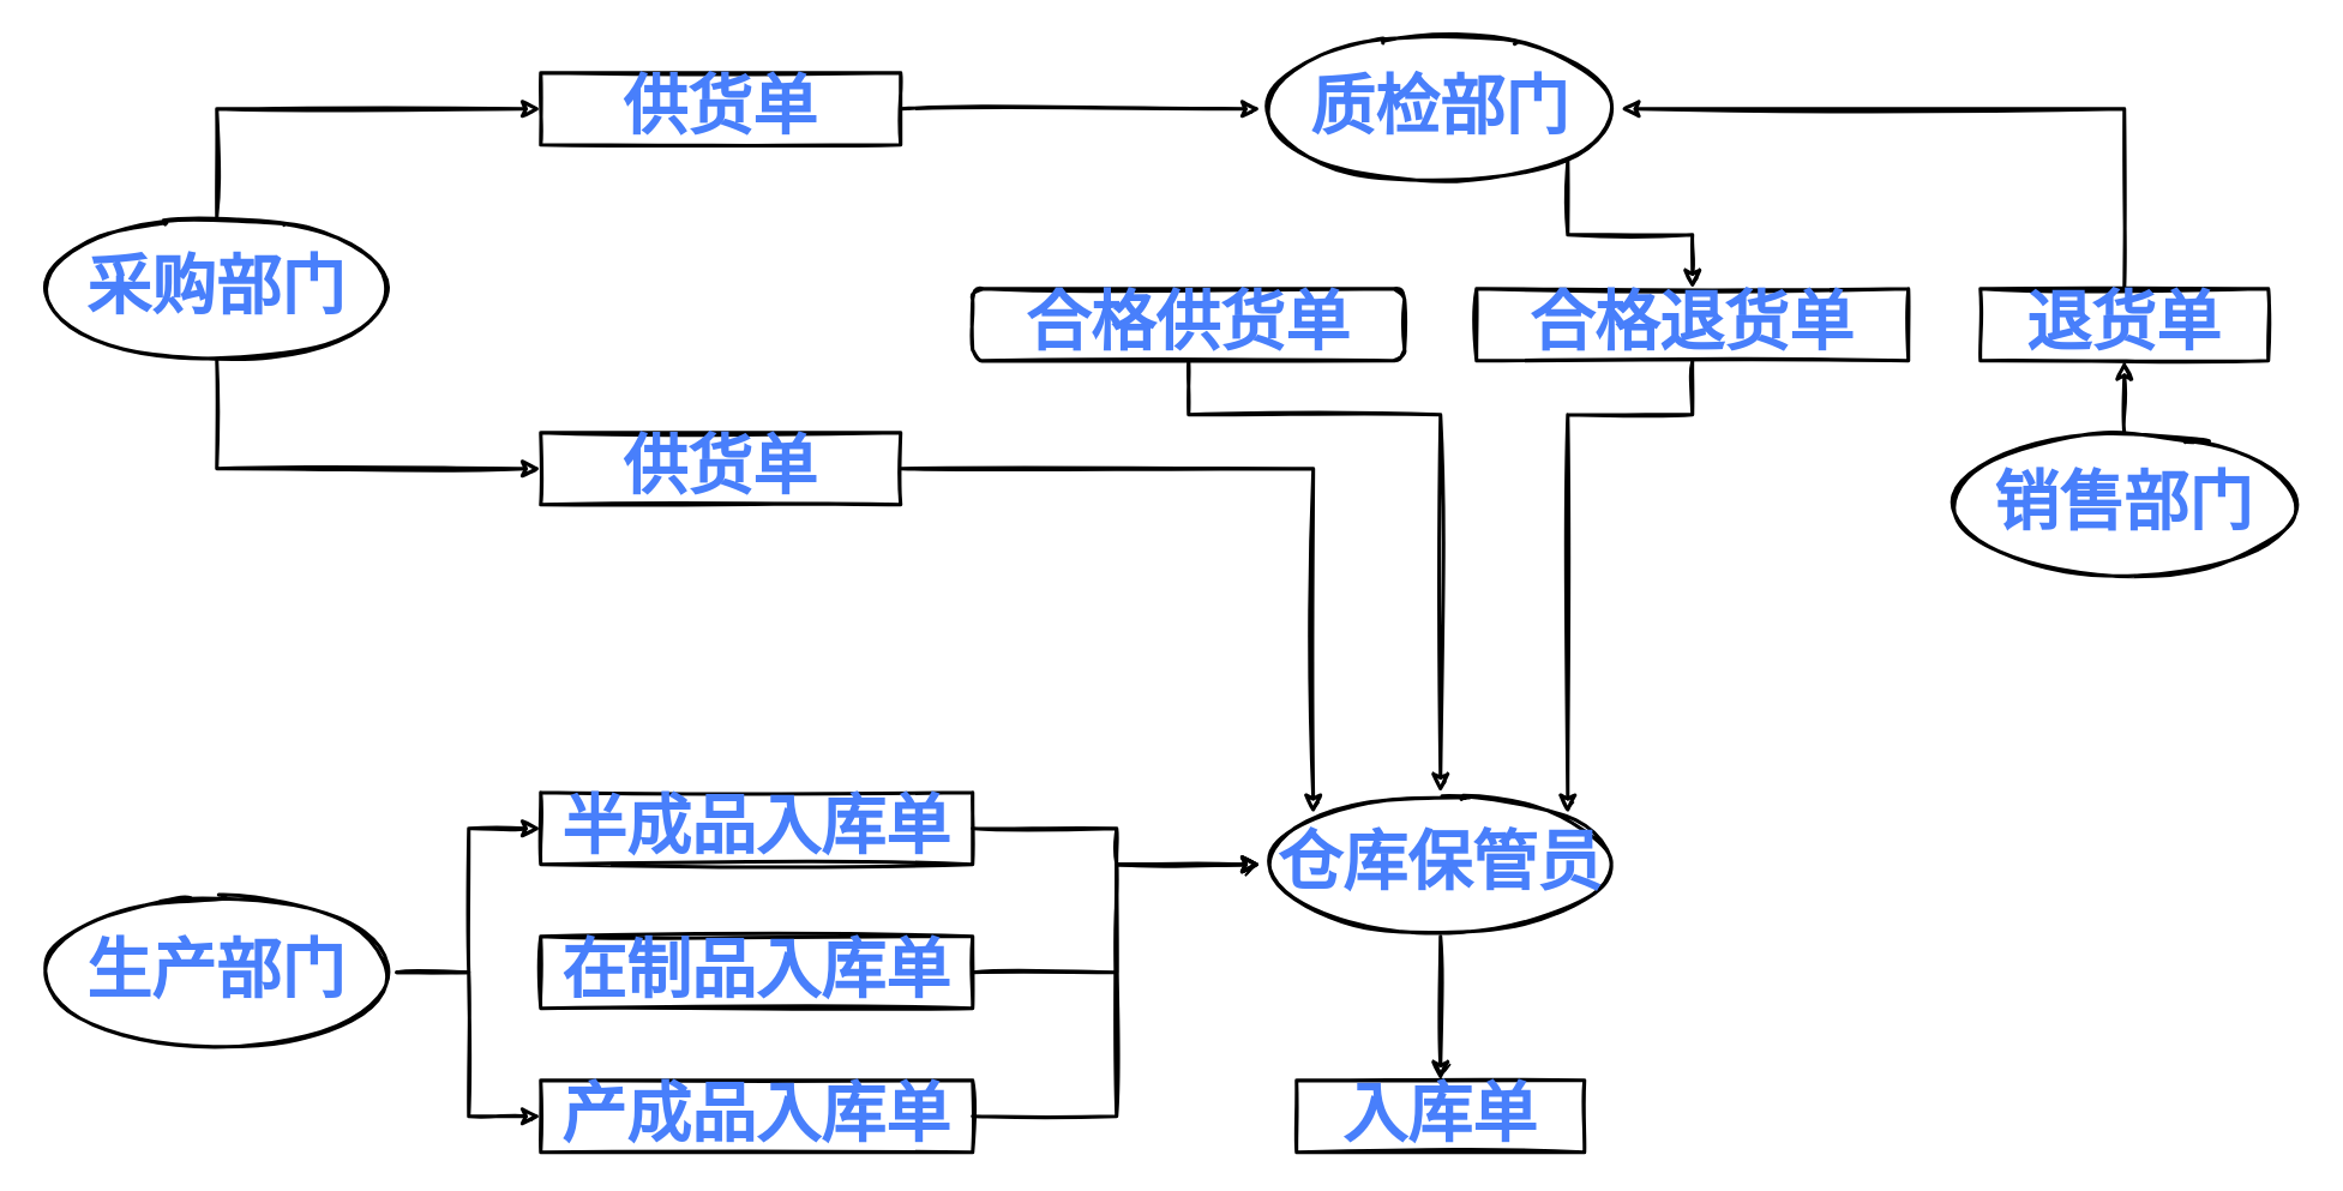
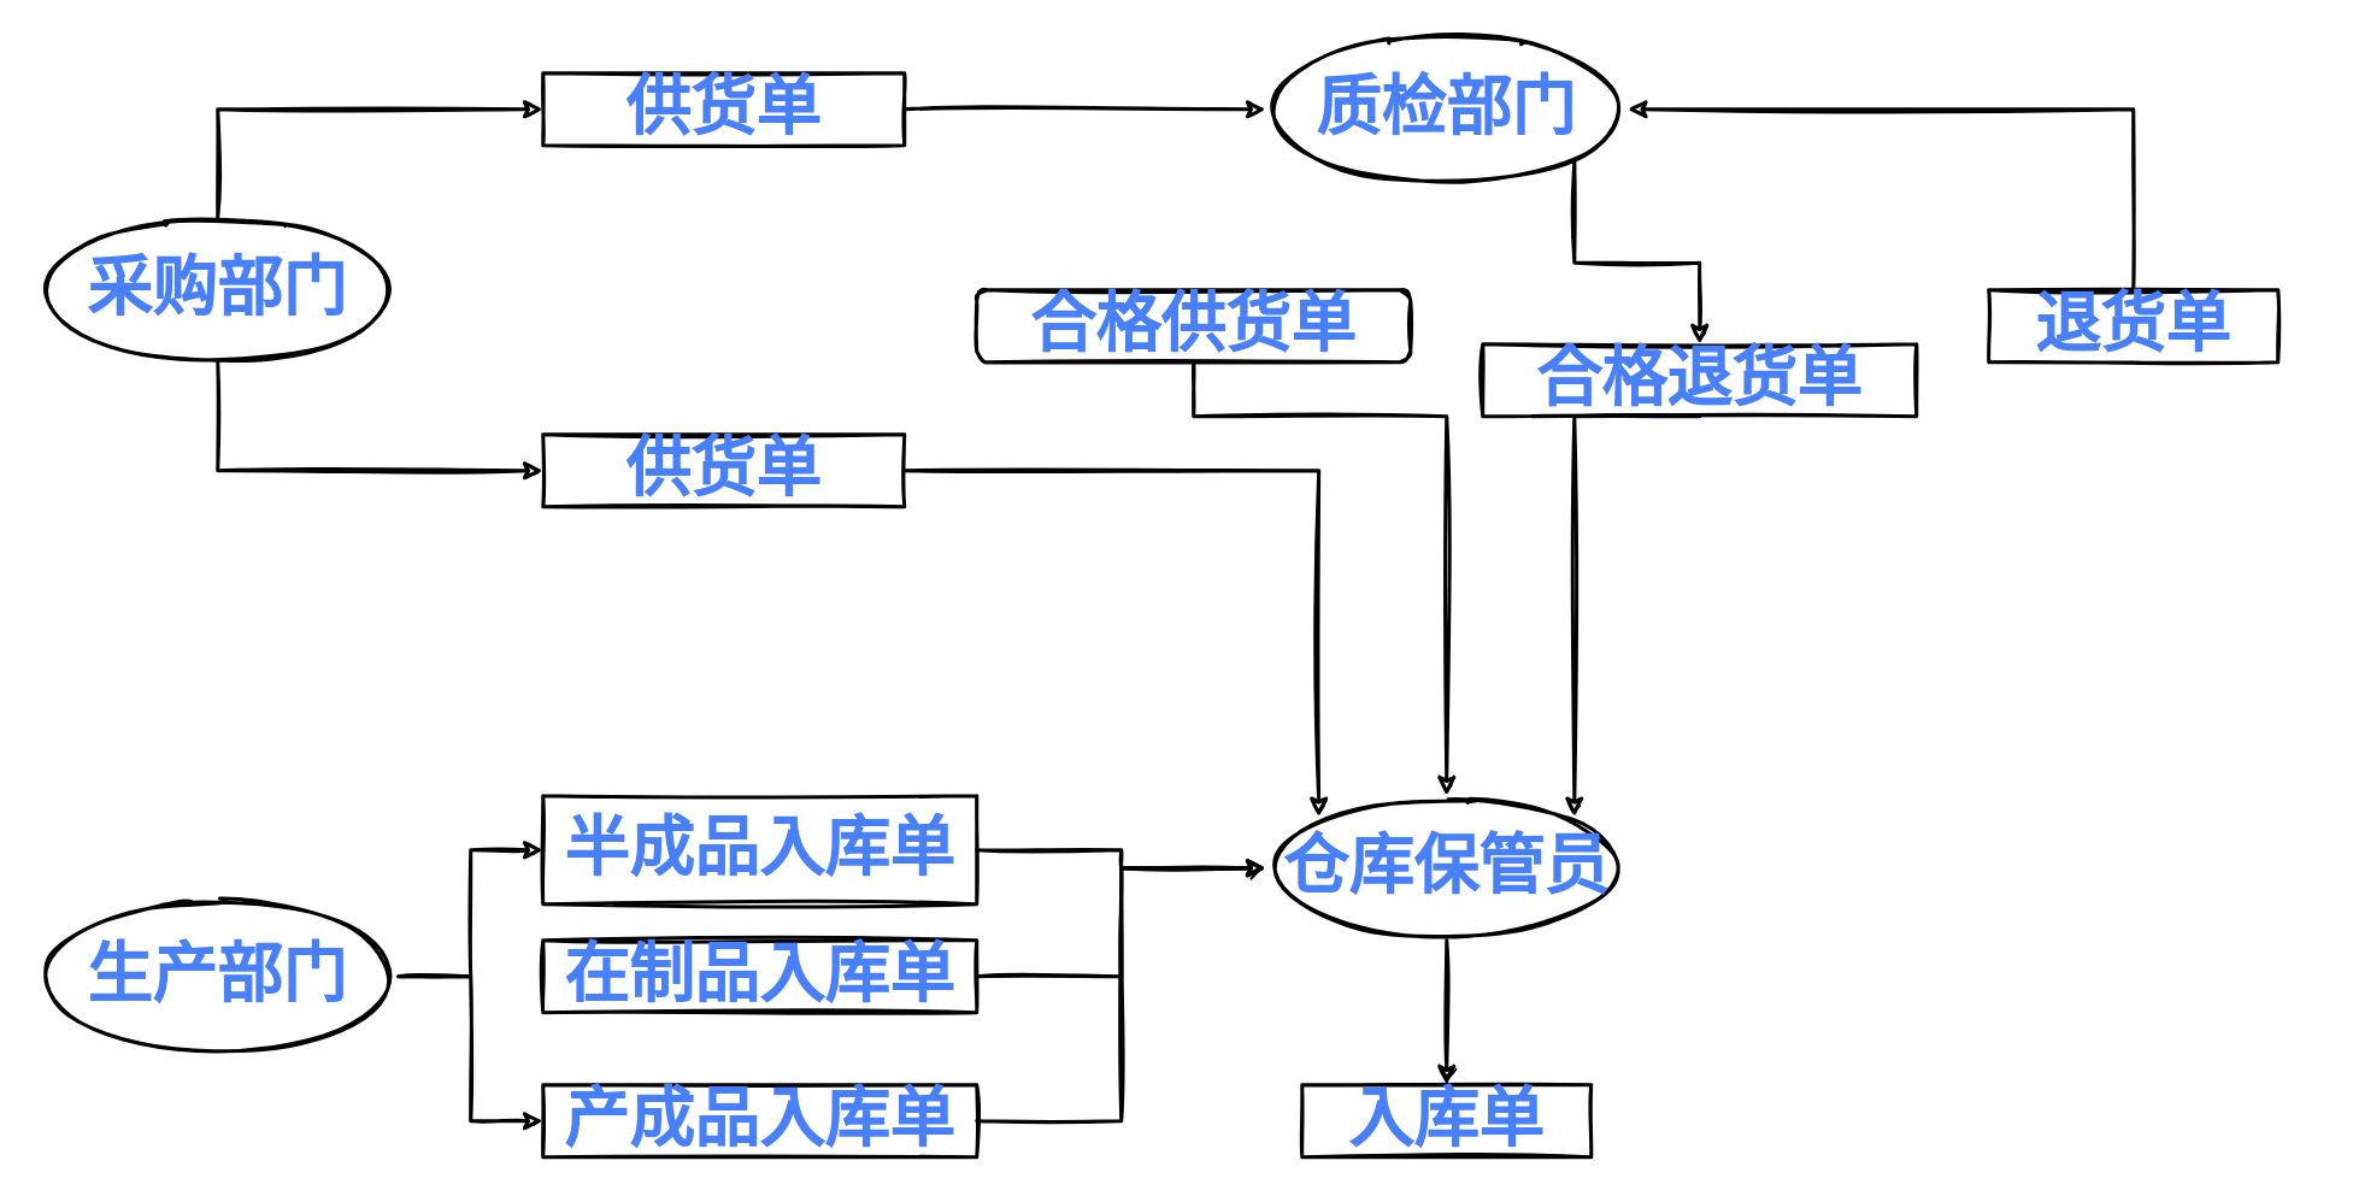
  <mxCell id="0" />
  <mxCell id="1" parent="0" />
  <mxCell id="2" value="" style="group" vertex="1" connectable="0" parent="1"><mxGeometry x="20" y="20" width="1260" height="620" as="geometry" /></mxCell>
  <mxCell id="3" value="&lt;font face=&quot;FZJingLeiS-R-GB&quot; color=&quot;#487ffb&quot; size=&quot;1&quot;&gt;&lt;b style=&quot;font-size: 36px&quot;&gt;供货单&lt;/b&gt;&lt;/font&gt;" style="rounded=0;whiteSpace=wrap;html=1;fillColor=none;strokeWidth=2;sketch=1;" vertex="1" parent="2"><mxGeometry x="280" y="220" width="200" height="40" as="geometry" /></mxCell>
  <mxCell id="4" value="&lt;b&gt;仓库保管员&lt;/b&gt;" style="ellipse;whiteSpace=wrap;html=1;sketch=1;fontFamily=FZJingLeiS-R-GB;fontSize=36;fontColor=#487FFB;strokeWidth=2;fillColor=none;" vertex="1" parent="2"><mxGeometry x="680" y="420" width="200" height="80" as="geometry" /></mxCell>
  <mxCell id="5" style="edgeStyle=orthogonalEdgeStyle;rounded=0;sketch=1;orthogonalLoop=1;jettySize=auto;html=1;exitX=1;exitY=0.5;exitDx=0;exitDy=0;entryX=0;entryY=0;entryDx=0;entryDy=0;fontFamily=FZJingLeiS-R-GB;fontSize=36;fontColor=#487FFB;strokeWidth=2;" edge="1" parent="2" source="3" target="4"><mxGeometry relative="1" as="geometry" /></mxCell>
  <mxCell id="6" style="edgeStyle=orthogonalEdgeStyle;rounded=0;sketch=1;orthogonalLoop=1;jettySize=auto;html=1;exitX=0.5;exitY=1;exitDx=0;exitDy=0;entryX=0;entryY=0.5;entryDx=0;entryDy=0;fontFamily=FZJingLeiS-R-GB;fontSize=36;fontColor=#487FFB;strokeWidth=2;" edge="1" parent="2" source="7" target="3"><mxGeometry relative="1" as="geometry" /></mxCell>
  <mxCell id="7" value="&lt;b&gt;采购部门&lt;/b&gt;" style="ellipse;whiteSpace=wrap;html=1;sketch=1;fontFamily=FZJingLeiS-R-GB;fontSize=36;fontColor=#487FFB;strokeWidth=2;fillColor=none;" vertex="1" parent="2"><mxGeometry y="100" width="200" height="80" as="geometry" /></mxCell>
  <mxCell id="8" value="&lt;font face=&quot;FZJingLeiS-R-GB&quot; color=&quot;#487ffb&quot; size=&quot;1&quot;&gt;&lt;b style=&quot;font-size: 36px&quot;&gt;供货单&lt;/b&gt;&lt;/font&gt;" style="rounded=0;whiteSpace=wrap;html=1;fillColor=none;strokeWidth=2;sketch=1;" vertex="1" parent="2"><mxGeometry x="280" y="20" width="200" height="40" as="geometry" /></mxCell>
  <mxCell id="9" style="edgeStyle=orthogonalEdgeStyle;rounded=0;orthogonalLoop=1;jettySize=auto;html=1;exitX=0.5;exitY=0;exitDx=0;exitDy=0;entryX=0;entryY=0.5;entryDx=0;entryDy=0;fontFamily=FZJingLeiS-R-GB;fontSize=36;fontColor=#487FFB;strokeWidth=2;sketch=1;" edge="1" parent="2" source="7" target="8"><mxGeometry relative="1" as="geometry" /></mxCell>
  <mxCell id="10" value="&lt;b&gt;生产部门&lt;/b&gt;" style="ellipse;whiteSpace=wrap;html=1;sketch=1;fontFamily=FZJingLeiS-R-GB;fontSize=36;fontColor=#487FFB;strokeWidth=2;fillColor=none;" vertex="1" parent="2"><mxGeometry y="480" width="200" height="80" as="geometry" /></mxCell>
  <mxCell id="11" style="edgeStyle=orthogonalEdgeStyle;rounded=0;sketch=1;orthogonalLoop=1;jettySize=auto;html=1;exitX=1;exitY=0.5;exitDx=0;exitDy=0;fontFamily=FZJingLeiS-R-GB;fontSize=36;fontColor=#487FFB;strokeWidth=2;" edge="1" parent="2" source="12" target="4"><mxGeometry relative="1" as="geometry" /></mxCell>
- <mxCell id="12" value="&lt;font face=&quot;FZJingLeiS-R-GB&quot; color=&quot;#487ffb&quot; size=&quot;1&quot;&gt;&lt;b style=&quot;font-size: 36px&quot;&gt;半成品入库单&lt;/b&gt;&lt;/font&gt;" style="rounded=0;whiteSpace=wrap;html=1;fillColor=none;strokeWidth=2;sketch=1;" vertex="1" parent="2"><mxGeometry x="280" y="420" width="240" height="40" as="geometry" /></mxCell>
+ <mxCell id="12" value="&lt;font face=&quot;FZJingLeiS-R-GB&quot; color=&quot;#487ffb&quot; size=&quot;1&quot;&gt;&lt;b style=&quot;font-size: 36px&quot;&gt;半成品入库单&lt;/b&gt;&lt;/font&gt;" style="rounded=0;whiteSpace=wrap;html=1;fillColor=none;strokeWidth=2;sketch=1;" vertex="1" parent="2"><mxGeometry x="280" y="420" width="240" height="60" as="geometry" /></mxCell>
  <mxCell id="13" style="edgeStyle=orthogonalEdgeStyle;rounded=0;sketch=1;orthogonalLoop=1;jettySize=auto;html=1;exitX=1;exitY=0.5;exitDx=0;exitDy=0;entryX=0;entryY=0.5;entryDx=0;entryDy=0;fontFamily=FZJingLeiS-R-GB;fontSize=36;fontColor=#487FFB;strokeWidth=2;" edge="1" parent="2" source="10" target="12"><mxGeometry relative="1" as="geometry" /></mxCell>
  <mxCell id="14" style="edgeStyle=orthogonalEdgeStyle;rounded=0;sketch=1;orthogonalLoop=1;jettySize=auto;html=1;exitX=1;exitY=0.5;exitDx=0;exitDy=0;fontFamily=FZJingLeiS-R-GB;fontSize=36;fontColor=#487FFB;strokeWidth=2;" edge="1" parent="2" source="15"><mxGeometry relative="1" as="geometry"><mxPoint x="680" y="460" as="targetPoint" /><Array as="points"><mxPoint x="600" y="520" /><mxPoint x="600" y="460" /></Array></mxGeometry></mxCell>
  <mxCell id="15" value="&lt;font face=&quot;FZJingLeiS-R-GB&quot; color=&quot;#487ffb&quot; size=&quot;1&quot;&gt;&lt;b style=&quot;font-size: 36px&quot;&gt;在制品入库单&lt;/b&gt;&lt;/font&gt;" style="rounded=0;whiteSpace=wrap;html=1;fillColor=none;strokeWidth=2;sketch=1;" vertex="1" parent="2"><mxGeometry x="280" y="500" width="240" height="40" as="geometry" /></mxCell>
  <mxCell id="16" style="edgeStyle=orthogonalEdgeStyle;rounded=0;sketch=1;orthogonalLoop=1;jettySize=auto;html=1;exitX=1;exitY=0.5;exitDx=0;exitDy=0;fontFamily=FZJingLeiS-R-GB;fontSize=36;fontColor=#487FFB;strokeWidth=2;" edge="1" parent="2" source="17"><mxGeometry relative="1" as="geometry"><mxPoint x="680" y="460" as="targetPoint" /><Array as="points"><mxPoint x="600" y="600" /><mxPoint x="600" y="460" /></Array></mxGeometry></mxCell>
  <mxCell id="17" value="&lt;font color=&quot;#487ffb&quot; face=&quot;FZJingLeiS-R-GB&quot;&gt;&lt;span style=&quot;font-size: 36px&quot;&gt;&lt;b&gt;产成品入库单&lt;/b&gt;&lt;/span&gt;&lt;/font&gt;" style="rounded=0;whiteSpace=wrap;html=1;fillColor=none;strokeWidth=2;sketch=1;" vertex="1" parent="2"><mxGeometry x="280" y="580" width="240" height="40" as="geometry" /></mxCell>
  <mxCell id="18" style="edgeStyle=orthogonalEdgeStyle;rounded=0;sketch=1;orthogonalLoop=1;jettySize=auto;html=1;exitX=1;exitY=0.5;exitDx=0;exitDy=0;entryX=0;entryY=0.5;entryDx=0;entryDy=0;fontFamily=FZJingLeiS-R-GB;fontSize=36;fontColor=#487FFB;strokeWidth=2;" edge="1" parent="2" source="10" target="17"><mxGeometry relative="1" as="geometry" /></mxCell>
  <mxCell id="19" value="&lt;b&gt;质检部门&lt;/b&gt;" style="ellipse;whiteSpace=wrap;html=1;sketch=1;fontFamily=FZJingLeiS-R-GB;fontSize=36;fontColor=#487FFB;strokeWidth=2;fillColor=none;" vertex="1" parent="2"><mxGeometry x="680" width="200" height="80" as="geometry" /></mxCell>
  <mxCell id="20" style="edgeStyle=orthogonalEdgeStyle;rounded=0;sketch=1;orthogonalLoop=1;jettySize=auto;html=1;exitX=1;exitY=0.5;exitDx=0;exitDy=0;entryX=0;entryY=0.5;entryDx=0;entryDy=0;fontFamily=FZJingLeiS-R-GB;fontSize=36;fontColor=#487FFB;strokeWidth=2;" edge="1" parent="2" source="8" target="19"><mxGeometry relative="1" as="geometry" /></mxCell>
  <mxCell id="21" style="edgeStyle=orthogonalEdgeStyle;rounded=0;sketch=1;orthogonalLoop=1;jettySize=auto;html=1;exitX=0.5;exitY=1;exitDx=0;exitDy=0;entryX=0.5;entryY=0;entryDx=0;entryDy=0;fontFamily=FZJingLeiS-R-GB;fontSize=36;fontColor=#487FFB;strokeWidth=2;" edge="1" parent="2" source="22" target="4"><mxGeometry relative="1" as="geometry"><Array as="points"><mxPoint x="640" y="210" /><mxPoint x="780" y="210" /></Array></mxGeometry></mxCell>
  <mxCell id="22" value="&lt;font face=&quot;FZJingLeiS-R-GB&quot; color=&quot;#487ffb&quot; size=&quot;1&quot;&gt;&lt;b style=&quot;font-size: 36px&quot;&gt;合格供货单&lt;/b&gt;&lt;/font&gt;" style="whiteSpace=wrap;html=1;fillColor=none;strokeWidth=2;sketch=1;rounded=1;" vertex="1" parent="2"><mxGeometry x="520" y="140" width="240" height="40" as="geometry" /></mxCell>
  <mxCell id="23" style="edgeStyle=orthogonalEdgeStyle;rounded=0;sketch=1;orthogonalLoop=1;jettySize=auto;html=1;exitX=0.5;exitY=1;exitDx=0;exitDy=0;entryX=1;entryY=0;entryDx=0;entryDy=0;fontFamily=FZJingLeiS-R-GB;fontSize=36;fontColor=#487FFB;strokeWidth=2;" edge="1" parent="2" source="24" target="4"><mxGeometry relative="1" as="geometry"><Array as="points"><mxPoint x="920" y="210" /><mxPoint x="851" y="210" /></Array></mxGeometry></mxCell>
- <mxCell id="24" value="&lt;font face=&quot;FZJingLeiS-R-GB&quot; color=&quot;#487ffb&quot; size=&quot;1&quot;&gt;&lt;b style=&quot;font-size: 36px&quot;&gt;合格退货单&lt;/b&gt;&lt;/font&gt;" style="rounded=0;whiteSpace=wrap;html=1;fillColor=none;strokeWidth=2;sketch=1;" vertex="1" parent="2"><mxGeometry x="800" y="140" width="240" height="40" as="geometry" /></mxCell>
+ <mxCell id="24" value="&lt;font face=&quot;FZJingLeiS-R-GB&quot; color=&quot;#487ffb&quot; size=&quot;1&quot;&gt;&lt;b style=&quot;font-size: 36px&quot;&gt;合格退货单&lt;/b&gt;&lt;/font&gt;" style="rounded=0;whiteSpace=wrap;html=1;fillColor=none;strokeWidth=2;sketch=1;" vertex="1" parent="2"><mxGeometry x="800" y="170" width="240" height="40" as="geometry" /></mxCell>
  <mxCell id="25" style="edgeStyle=orthogonalEdgeStyle;rounded=0;sketch=1;orthogonalLoop=1;jettySize=auto;html=1;exitX=1;exitY=1;exitDx=0;exitDy=0;entryX=0.5;entryY=0;entryDx=0;entryDy=0;fontFamily=FZJingLeiS-R-GB;fontSize=36;fontColor=#487FFB;strokeWidth=2;" edge="1" parent="2" source="19" target="24"><mxGeometry relative="1" as="geometry" /></mxCell>
  <mxCell id="26" value="&lt;font face=&quot;FZJingLeiS-R-GB&quot; color=&quot;#487ffb&quot; size=&quot;1&quot;&gt;&lt;b style=&quot;font-size: 36px&quot;&gt;入库单&lt;/b&gt;&lt;/font&gt;&lt;span style=&quot;color: rgba(0 , 0 , 0 , 0) ; font-family: monospace ; font-size: 0px&quot;&gt;%3CmxGraphModel%3E%3Croot%3E%3CmxCell%20id%3D%220%22%2F%3E%3CmxCell%20id%3D%221%22%20parent%3D%220%22%2F%3E%3CmxCell%20id%3D%222%22%20value%3D%22%26lt%3Bfont%20face%3D%26quot%3BFZJingLeiS-R-GB%26quot%3B%20color%3D%26quot%3B%23487ffb%26quot%3B%20size%3D%26quot%3B1%26quot%3B%26gt%3B%26lt%3Bb%20style%3D%26quot%3Bfont-size%3A%2036px%26quot%3B%26gt%3B%E5%90%88%E6%A0%BC%E4%BE%9B%E8%B4%A7%E5%8D%95%26lt%3B%2Fb%26gt%3B%26lt%3B%2Ffont%26gt%3B%22%20style%3D%22rounded%3D0%3BwhiteSpace%3Dwrap%3Bhtml%3D1%3BfillColor%3Dnone%3BstrokeWidth%3D2%3Bsketch%3D1%3B%22%20vertex%3D%221%22%20parent%3D%221%22%3E%3CmxGeometry%20x%3D%22640%22%20y%3D%22360%22%20width%3D%22240%22%20height%3D%2240%22%20as%3D%22geometry%22%2F%3E%3C%2FmxCell%3E%3C%2Froot%3E%3C%2FmxGraphModel%3E&lt;/span&gt;" style="rounded=0;whiteSpace=wrap;html=1;fillColor=none;strokeWidth=2;sketch=1;" vertex="1" parent="2"><mxGeometry x="700" y="580" width="160" height="40" as="geometry" /></mxCell>
  <mxCell id="27" style="edgeStyle=orthogonalEdgeStyle;rounded=0;sketch=1;orthogonalLoop=1;jettySize=auto;html=1;exitX=0.5;exitY=1;exitDx=0;exitDy=0;fontFamily=FZJingLeiS-R-GB;fontSize=36;fontColor=#487FFB;strokeWidth=2;" edge="1" parent="2" source="4" target="26"><mxGeometry relative="1" as="geometry" /></mxCell>
  <mxCell id="28" style="edgeStyle=orthogonalEdgeStyle;rounded=0;sketch=1;orthogonalLoop=1;jettySize=auto;html=1;exitX=0.5;exitY=0;exitDx=0;exitDy=0;entryX=1;entryY=0.5;entryDx=0;entryDy=0;fontFamily=FZJingLeiS-R-GB;fontSize=36;fontColor=#487FFB;strokeWidth=2;" edge="1" parent="2" source="29" target="19"><mxGeometry relative="1" as="geometry" /></mxCell>
  <mxCell id="29" value="&lt;font color=&quot;#487ffb&quot; face=&quot;FZJingLeiS-R-GB&quot;&gt;&lt;span style=&quot;font-size: 36px&quot;&gt;&lt;b&gt;退货单&lt;/b&gt;&lt;/span&gt;&lt;/font&gt;" style="rounded=0;whiteSpace=wrap;html=1;fillColor=none;strokeWidth=2;sketch=1;" vertex="1" parent="2"><mxGeometry x="1080" y="140" width="160" height="40" as="geometry" /></mxCell>
- <mxCell id="30" style="edgeStyle=orthogonalEdgeStyle;rounded=0;sketch=1;orthogonalLoop=1;jettySize=auto;html=1;exitX=0.5;exitY=0;exitDx=0;exitDy=0;fontFamily=FZJingLeiS-R-GB;fontSize=36;fontColor=#487FFB;strokeWidth=2;" edge="1" parent="2" source="31" target="29"><mxGeometry relative="1" as="geometry" /></mxCell>
- <mxCell id="31" value="&lt;b&gt;销售部门&lt;/b&gt;" style="ellipse;whiteSpace=wrap;html=1;sketch=1;fontFamily=FZJingLeiS-R-GB;fontSize=36;fontColor=#487FFB;strokeWidth=2;fillColor=none;" vertex="1" parent="2"><mxGeometry x="1060" y="220" width="200" height="80" as="geometry" /></mxCell>
